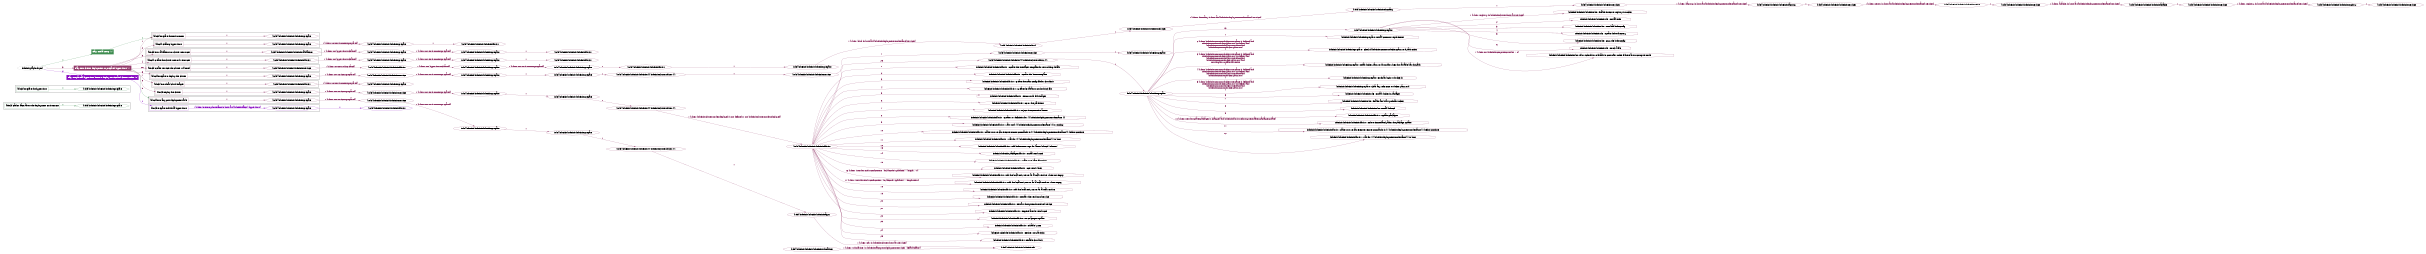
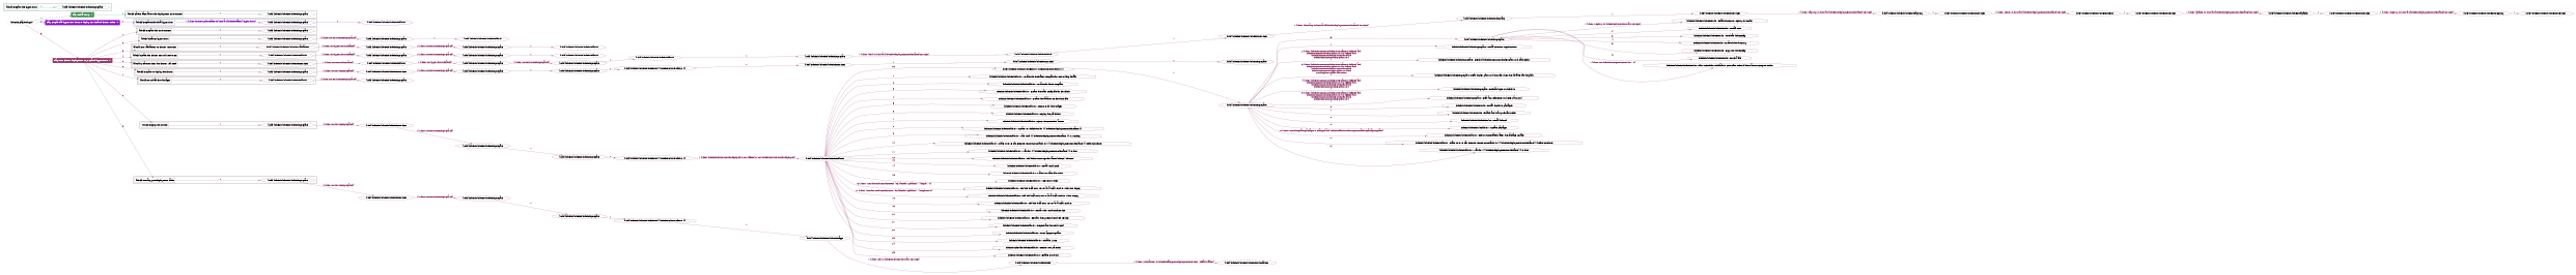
  digraph {
    concentrate=true
    ordering=in
    rankdir=LR
    node [color="#93396a"]
    edge [color="#93396a" fontcolor="#93396a"]
    n1 [color="#3f8d50" label="[role] kubeinit.kubeinit.kubeinit_prepare"]
    n2 [color="#3f8d50" label="[block] Gather facts about the deployment environment" shape=box]
    n3 [color="#3f8d50" label="[role] kubeinit.kubeinit.kubeinit_prepare"]
    n4 [color="#3f8d50" label="[block] Prepare the hypervisors" shape=box]
    n5 [color="#3f8d50" fontcolor="#ffffff" label="Play: Initial setup (1)" shape=box style=filled]
    n6 [color="#890ac2" label="[role] kubeinit.kubeinit.kubeinit_libvirt"]
    n7 [color="#890ac2" label="[role] kubeinit.kubeinit.kubeinit_prepare"]
    n8 [label="[role] kubeinit.kubeinit.kubeinit_prepare"]
    n9 [label="[role] kubeinit.kubeinit.kubeinit_libvirt"]
    n10 [label="[role] kubeinit.kubeinit.kubeinit_prepare"]
    n11 [label="[role] kubeinit.kubeinit.kubeinit_prepare"]
    n12 [label="[role] kubeinit.kubeinit.kubeinit_libvirt"]
    n13 [label="[role] kubeinit.kubeinit.kubeinit_prepare"]
    n14 [label="[role] kubeinit.kubeinit.kubeinit_prepare"]
    n15 [label="[role] kubeinit.kubeinit.kubeinit_libvirt"]
    n16 [label="[role] kubeinit.kubeinit.kubeinit_prepare"]
    n17 [label="[role] kubeinit.kubeinit.kubeinit_prepare"]
    n18 [label="[role] kubeinit.kubeinit.kubeinit_bind"]
    n19 [label="[role] kubeinit.kubeinit.kubeinit_prepare"]
    n20 [label="[role] kubeinit.kubeinit.kubeinit_libvirt"]
    n21 [label="[role] kubeinit.kubeinit.kubeinit_prepare"]
    n22 [label="[role] kubeinit.kubeinit.kubeinit_prepare"]
    n23 [label="[role] kubeinit.kubeinit.kubeinit_prepare"]
    n24 [label="[role] kubeinit.kubeinit.kubeinit_{{ kubeinit_cluster_distro }}"]
    n25 [label="[role] kubeinit.kubeinit.kubeinit_prepare"]
    n26 [label="[role] kubeinit.kubeinit.kubeinit_prepare"]
    n27 [label="[role] kubeinit.kubeinit.kubeinit_services"]
    n28 [label="[role] kubeinit.kubeinit.kubeinit_prepare"]
    n29 [label="[role] kubeinit.kubeinit.kubeinit_prepare"]
    n30 [label="[role] kubeinit.kubeinit.kubeinit_prepare"]
    n31 [label="kubeinit.kubeinit.kubeinit_rke : Enable insecure registry in Docker" shape=octagon]
    n32 [label="kubeinit.kubeinit.kubeinit_rke : Install RKE" shape=octagon]
    n33 [label="kubeinit.kubeinit.kubeinit_rke : Autoload kubeconfig" shape=octagon]
    n34 [label="kubeinit.kubeinit.kubeinit_rke : Create kube directory" shape=octagon]
    n35 [label="kubeinit.kubeinit.kubeinit_rke : Copy the kubeconfig" shape=octagon]
    n36 [label="kubeinit.kubeinit.kubeinit_rke : Touch a file" shape=octagon]
    n37 [label="kubeinit.kubeinit.kubeinit_rke : Allow schedule workloads in controller nodes if there are no compute nodes" shape=octagon]
    n38 [label="[role] kubeinit.kubeinit.kubeinit_prepare"]
    n39 [label="kubeinit.kubeinit.kubeinit_prepare : Install common requirements" shape=octagon]
    n40 [label="kubeinit.kubeinit.kubeinit_prepare : Check if kubeinit_common_docker_password path exists" shape=octagon]
    n41 [label="kubeinit.kubeinit.kubeinit_prepare : Read docker password from file when the variable has the path" shape=octagon]
    n42 [label="kubeinit.kubeinit.kubeinit_prepare : Podman login to docker.io" shape=octagon]
    n43 [label="kubeinit.kubeinit.kubeinit_prepare : Clear any reference to docker password" shape=octagon]
    n44 [label="kubeinit.kubeinit.kubeinit_rke : Install docker.io packages" shape=octagon]
    n45 [label="kubeinit.kubeinit.kubeinit_rke : Enable and start podman.socket" shape=octagon]
    n46 [label="kubeinit.kubeinit.kubeinit_rke : Install kubectl" shape=octagon]
-   n47 [label="kubeinit.kubeinit.kubeinit_libvirt : Update packages" shape=octagon]
+   n47 [label="kubeinit.kubeinit.rke_libvirt : Update packages" shape=octagon]
    n48 [label="kubeinit.kubeinit.kubeinit_libvirt : Reboot immediately after the package update" shape=octagon]
    n49 [label="kubeinit.kubeinit.kubeinit_libvirt : make sure we can execute remote commands in {{ kubeinit_deployment_node_name }} before continue" shape=octagon]
    n50 [label="kubeinit.kubeinit.kubeinit_libvirt : Wait for {{ kubeinit_deployment_node_name }} to boot" shape=octagon]
    n51 [label="[role] kubeinit.kubeinit.kubeinit_{{ kubeinit_cluster_distro }}"]
    n52 [label="[role] kubeinit.kubeinit.kubeinit_prepare"]
    n53 [label="[role] kubeinit.kubeinit.kubeinit_prepare"]
    n54 [label="[role] kubeinit.kubeinit.kubeinit_services"]
    n55 [label="[role] kubeinit.kubeinit.kubeinit_prepare"]
    n56 [label="[role] kubeinit.kubeinit.kubeinit_{{ kubeinit_cluster_distro }}"]
    n57 [label="[role] kubeinit.kubeinit.kubeinit_prepare"]
    n58 [label="[role] kubeinit.kubeinit.kubeinit_prepare"]
    n59 [label="[role] kubeinit.kubeinit.kubeinit_services"]
    n60 [label="[role] kubeinit.kubeinit.kubeinit_prepare"]
    n61 [label="[role] kubeinit.kubeinit.kubeinit_services"]
    n62 [label="[role] kubeinit.kubeinit.kubeinit_nexus"]
    n63 [label="[role] kubeinit.kubeinit.kubeinit_libvirt"]
    n64 [label="[role] kubeinit.kubeinit.kubeinit_libvirt"]
    n65 [label="[role] kubeinit.kubeinit.kubeinit_libvirt"]
    n66 [label="[role] kubeinit.kubeinit.kubeinit_{{ kubeinit_cluster_distro }}"]
    n67 [label="[role] kubeinit.kubeinit.kubeinit_libvirt"]
    n68 [label="kubeinit.kubeinit.kubeinit_libvirt : Create the interfaces template for networking details" shape=octagon]
    n69 [label="kubeinit.kubeinit.kubeinit_libvirt : Create the hosts template" shape=octagon]
    n70 [label="kubeinit.kubeinit.kubeinit_libvirt : Create the main config file for cloud-init" shape=octagon]
    n71 [label="kubeinit.kubeinit.kubeinit_libvirt : Create the datasource cloud-init file" shape=octagon]
    n72 [label="kubeinit.kubeinit.kubeinit_libvirt : Remove old disk images" shape=octagon]
-   n73 [label="kubeinit.kubeinit.kubeinit_libvirt : Grow the partitions" shape=octagon]
+   n73 [label="kubeinit.kubeinit.kubeinit_libvirt : Deploy the partitions" shape=octagon]
    n74 [label="kubeinit.kubeinit.kubeinit_libvirt : Inject virt-customize assets" shape=octagon]
    n75 [label="kubeinit.kubeinit.kubeinit_libvirt : Create VM definition for {{ kubeinit_deployment_node_name }}" shape=octagon]
    n76 [label="kubeinit.kubeinit.kubeinit_libvirt : Wait until {{ kubeinit_deployment_node_name }} is running" shape=octagon]
    n77 [label="kubeinit.kubeinit.kubeinit_libvirt : make sure we can execute remote commands in {{ kubeinit_deployment_node_name }} before continue" shape=octagon]
    n78 [label="kubeinit.kubeinit.kubeinit_libvirt : Wait for {{ kubeinit_deployment_node_name }} to boot" shape=octagon]
    n79 [label="kubeinit.kubeinit.kubeinit_libvirt : Add kubernetes repo for latest kubectl (Ubuntu)" shape=octagon]
-   n80 [label="kubeinit.kubeinit.packages_libvirt : Install resolvconf" shape=octagon]
+   n80 [label="kubeinit.kubeinit.kubeinit_libvirt : Install resolvconf" shape=octagon]
    n81 [label="kubeinit.kubeinit.kubeinit_libvirt : Make sure base file exists" shape=octagon]
    n82 [label="kubeinit.kubeinit.kubeinit_libvirt : Get resolv lines" shape=octagon]
    n83 [label="kubeinit.kubeinit.kubeinit_libvirt : Add the local DNS server as a local resolver when not empty" shape=octagon]
    n84 [label="kubeinit.kubeinit.kubeinit_libvirt : Add the local DNS server as a local resolver when empty" shape=octagon]
    n85 [label="kubeinit.kubeinit.kubeinit_libvirt : Add the local DNS server as a local resolver" shape=octagon]
    n86 [label="kubeinit.kubeinit.kubeinit_libvirt : Restart the resolvconf service" shape=octagon]
    n87 [label="kubeinit.kubeinit.kubeinit_libvirt : Restart the systemd-resolved service" shape=octagon]
    n88 [label="kubeinit.kubeinit.kubeinit_libvirt : Regenerate the resolv.conf" shape=octagon]
    n89 [label="kubeinit.kubeinit.kubeinit_libvirt : Force apt-get update" shape=octagon]
    n90 [label="kubeinit.kubeinit.kubeinit_libvirt : Disable SWAP" shape=octagon]
    n91 [label="kubeinit.schedule.kubeinit_libvirt : Resize root partition" shape=octagon]
    n92 [label="kubeinit.kubeinit.kubeinit_libvirt : Enable cloud init" shape=octagon]
    n93 [label="[role] kubeinit.kubeinit.kubeinit_services"]
    n94 [label="[role] kubeinit.kubeinit.kubeinit_services"]
    n95 [label="[role] kubeinit.kubeinit.kubeinit_apps"]
    n96 [label="[role] kubeinit.kubeinit.kubeinit_services"]
    n97 [label="[role] kubeinit.kubeinit.kubeinit_services"]
    n98 [label="[role] kubeinit.kubeinit.kubeinit_registry"]
    n99 [label="[role] kubeinit.kubeinit.kubeinit_services"]
    n100 [label="[role] kubeinit.kubeinit.kubeinit_apache"]
    n101 [label="[role] kubeinit.kubeinit.kubeinit_services"]
    n102 [label="[role] kubeinit.kubeinit.kubeinit_haproxy"]
    n103 [label="[role] kubeinit.kubeinit.kubeinit_services"]
    n104 [label="[role] kubeinit.kubeinit.kubeinit_dnsmasq"]
    n105 [label="[role] kubeinit.kubeinit.kubeinit_services"]
    n106 [color="#890ac2" label="[block] Prepare individual hypervisors" shape=box]
    n107 [color="#890ac2" fontcolor="#ffffff" label="Play: Prepare all hypervisor hosts to deploy service and cluster nodes (0)" shape=box style=filled]
    n108 [label="[block] Prepare the environment" shape=box]
    n109 [label="[block] Cleanup hypervisors" shape=box]
    n110 [label="[role] kubeinit.kubeinit.kubeinit_validations"]
    n111 [label="[block] Run validations on cluster resources" shape=box]
    n112 [label="[block] Create the cluster network resources" shape=box]
    n113 [label="[block] Create services the cluster will need" shape=box]
    n114 [label="[block] Prepare to deploy the cluster" shape=box]
    n115 [label="[block] Download cloud images" shape=box]
    n116 [label="[block] Deploy the cluster" shape=box]
    n117 [label="[block] Run any post-deployment tasks" shape=box]
    n118 [fontcolor="#ffffff" label="Play: Run cluster deployment on prepared hypervisors (1)" shape=box style=filled]
    n119 [label="[role] kubeinit.kubeinit.kubeinit_nfs"]
    n120 [label="[role] kubeinit.kubeinit.kubeinit_submariner"]
    "kubeinit/playbook.yml" [style=dotted color=""]
    subgraph sub_1 {
      n5
      subgraph cluster_2 {
        n1
        n2
      }
      subgraph cluster_3 {
        n3
        n4
      }
    }
    subgraph sub_4 {
      n1
      n3
      n6
      n7
      n8
      n9
      n10
      n11
      n12
      n13
      n14
      n15
      n16
      n17
      n18
      n19
      n20
      n21
      n22
      n23
      n24
      n25
      n26
      n27
      n28
      n29
      n30
      n31
      n32
      n33
      n34
      n35
      n36
      n37
      n38
      n39
      n40
      n41
      n42
      n43
      n44
      n45
      n46
      n47
      n48
      n49
      n50
      n51
      n52
      n53
      n54
      n55
      n56
      n57
      n58
      n59
      n60
    }
    subgraph sub_5 {
      n61
      n62
    }
    subgraph sub_6 {
      n6
      n9
      n12
      n15
      n17
      n19
      n20
      n22
      n29
      n63
      n64
      n65
      n66
      n67
      n68
      n69
      n70
      n71
      n72
      n73
      n74
      n75
      n76
      n77
      n78
      n79
      n80
      n81
      n82
      n83
      n84
      n85
      n86
      n87
      n88
      n89
      n90
      n91
      n92
    }
    subgraph sub_7 {
      n18
      n93
    }
    subgraph sub_8 {
      n24
      n38
      n51
      n56
      n66
      n67
      n94
      n95
    }
    subgraph sub_9 {
      n23
      n26
      n27
      n53
      n54
      n58
      n59
      n61
      n62
      n64
      n93
      n94
      n96
      n97
      n98
      n99
      n100
      n101
      n102
      n103
      n104
      n105
    }
    subgraph sub_10 {
      n107
      subgraph cluster_11 {
        n7
        n106
      }
    }
    subgraph sub_12 {
      n118
      subgraph cluster_13 {
        n8
        n108
      }
      subgraph cluster_14 {
        n11
        n109
      }
      subgraph cluster_15 {
        n110
        n111
      }
      subgraph cluster_16 {
        n63
        n112
      }
      subgraph cluster_17 {
        n96
        n113
      }
      subgraph cluster_18 {
        n28
        n114
      }
      subgraph cluster_19 {
        n65
        n115
      }
      subgraph cluster_20 {
        n55
        n116
      }
      subgraph cluster_21 {
        n60
        n117
      }
    }
    subgraph sub_22 {
      n14
      n110
    }
    subgraph sub_23 {
      n97
      n98
    }
    subgraph sub_24 {
      n99
      n100
    }
    subgraph sub_25 {
      n101
      n102
    }
    subgraph sub_26 {
      n103
      n104
    }
    subgraph sub_27 {
      n95
      n119
    }
    subgraph sub_28 {
      n120
    }
    subgraph sub_29 {
      n119
      n120
    }
    n2 -> n1 [color="#3f8d50" fontcolor="#3f8d50" label="1 "]
    n4 -> n3 [color="#3f8d50" fontcolor="#3f8d50" label="1 "]
-   n5 -> n108 [color="#3f8d50" fontcolor="#3f8d50" label=1]
+   n5 -> n2 [color="#3f8d50" fontcolor="#3f8d50" label=1]
    n7 -> n6 [color="#890ac2" fontcolor="#890ac2" label="1 "]
    n10 -> n9 [label="1 "]
    n11 -> n10 [label="1 [when: not environment_prepared]"]
    n13 -> n12 [label="1 "]
    n14 -> n13 [label="1 [when: not environment_prepared]"]
    n16 -> n15 [label="1 "]
    n17 -> n16 [label="1 [when: not environment_prepared]"]
    n18 -> n93 [label="1 "]
    n19 -> n18 [label="1 [when: 'bind' in hostvars[kubeinit_deployment_node_name].services]"]
    n20 -> n19 [label="1 "]
    n21 -> n20 [label="1 "]
    n22 -> n21 [label="1 [when: not environment_prepared]"]
    n24 -> n94 [label="1 "]
    n25 -> n24 [label="1 "]
    n26 -> n25 [label="1 "]
    n27 -> n26 [label="1 [when: not environment_prepared]"]
    n28 -> n27 [label="1 [when: not services_prepared]"]
    n30 -> n31 [label="1 [when: 'registry' in kubeinit_cluster_hostvars.services]"]
    n30 -> n32 [label="2 "]
    n30 -> n33 [label="3 "]
    n30 -> n34 [label="4 "]
    n30 -> n35 [label="5 "]
    n30 -> n36 [label="6 "]
    n30 -> n37 [label="7 [when: not kubeinit_compute_count|int > 0]"]
    n38 -> n30 [label="13 "]
    n38 -> n39 [label="1 "]
    n38 -> n40 [label="2 [when: kubeinit_common_docker_username is defined and\nkubeinit_common_docker_password is defined and\nkubeinit_common_docker_username and\nkubeinit_common_docker_password\n]"]
    n38 -> n41 [label="3 [when: kubeinit_common_docker_username is defined and\nkubeinit_common_docker_password is defined and\nkubeinit_common_docker_username and\nkubeinit_common_docker_password and\n_result_passwordfile.stat.exists\n]"]
    n38 -> n42 [label="4 [when: kubeinit_common_docker_username is defined and\nkubeinit_common_docker_password is defined and\nkubeinit_common_docker_username and\nkubeinit_common_docker_password\n]"]
    n38 -> n43 [label="5 [when: kubeinit_common_docker_username is defined and\nkubeinit_common_docker_password is defined and\nkubeinit_common_docker_username and\nkubeinit_common_docker_password\n]"]
    n38 -> n44 [label="6 "]
    n38 -> n45 [label="7 "]
    n38 -> n46 [label="8 "]
    n38 -> n47 [label="9 "]
    n38 -> n48 [label="10 [when: _result_update_packages is changed and kubeinit_libvirt_reboot_guests_after_package_update]"]
    n38 -> n49 [label="11 "]
    n38 -> n50 [label="12 "]
    n51 -> n67 [label="1 [when: kubeinit_cluster_nodes_deployed is not defined or not kubeinit_cluster_nodes_deployed]"]
    n52 -> n51 [label="1 "]
    n53 -> n52 [label="1 "]
    n54 -> n53 [label="1 [when: not environment_prepared]"]
    n55 -> n54 [label="1 [when: not services_prepared]"]
    n56 -> n95 [label="1 "]
    n57 -> n56 [label="1 "]
    n58 -> n57 [label="1 "]
    n59 -> n58 [label="1 [when: not environment_prepared]"]
    n60 -> n59 [label="1 [when: not services_prepared]"]
    n61 -> n100 [label="1 [when: 'apache' in hostvars[kubeinit_deployment_node_name].services]"]
    n62 -> n61 [label="1 "]
    n63 -> n17 [label="1 [when: not hypervisors_cleaned]"]
    n64 -> n22 [label="1 [when: not hypervisors_cleaned]"]
    n65 -> n29 [label="1 [when: not environment_prepared]"]
    n66 -> n38 [label="1 "]
    n67 -> n66 [label="26 "]
    n67 -> n68 [label="1 "]
    n67 -> n69 [label="2 "]
    n67 -> n70 [label="3 "]
    n67 -> n71 [label="4 "]
    n67 -> n72 [label="5 "]
    n67 -> n73 [label="6 "]
    n67 -> n74 [label="7 "]
    n67 -> n75 [label="8 "]
    n67 -> n76 [label="9 "]
    n67 -> n77 [label="10 "]
    n67 -> n78 [label="11 "]
    n67 -> n79 [label="12 "]
    n67 -> n80 [label="13 "]
    n67 -> n81 [label="14 "]
    n67 -> n82 [label="15 "]
    n67 -> n83 [label="16 [when: (_result_resolv_conf.content | b64decode).splitlines() | length > 0]"]
    n67 -> n84 [label="17 [when: (_result_resolv_conf.content | b64decode).splitlines() | length == 0]"]
    n67 -> n85 [label="18 "]
    n67 -> n86 [label="19 "]
    n67 -> n87 [label="20 "]
    n67 -> n88 [label="21 "]
    n67 -> n89 [label="22 "]
    n67 -> n90 [label="23 "]
    n67 -> n91 [label="24 "]
    n67 -> n92 [label="25 "]
    n93 -> n104 [label="1 [when: 'dnsmasq' in hostvars[kubeinit_deployment_node_name].services]"]
    n94 -> n105 [label="1 "]
    n95 -> n119 [label="1 [when: 'nfs' in kubeinit_cluster_hostvars.services]"]
    n96 -> n64 [label="1 [when: not network_created]"]
    n98 -> n97 [label="1 "]
    n99 -> n98 [label="1 [when: 'registry' in hostvars[kubeinit_deployment_node_name].services]"]
    n100 -> n99 [label="1 "]
    n101 -> n62 [label="1 [when: 'nexus' in hostvars[kubeinit_deployment_node_name].services]"]
    n102 -> n101 [label="1 "]
    n103 -> n102 [label="1 [when: 'haproxy' in hostvars[kubeinit_deployment_node_name].services]"]
    n104 -> n103 [label="1 "]
    n105 -> n23 [label="1 "]
    n106 -> n7 [color="#890ac2" fontcolor="#890ac2" label="1 [when: inventory_hostname in hostvars['kubeinit-facts'].hypervisors]"]
    n107 -> n106 [color="#890ac2" fontcolor="#890ac2" label=1]
    n108 -> n8 [label="1 "]
    n109 -> n11 [label="1 "]
    n110 -> n14 [label="1 [when: not hypervisors_cleaned]"]
    n111 -> n110 [label="1 "]
    n112 -> n63 [label="1 "]
    n113 -> n96 [label="1 "]
    n114 -> n28 [label="1 "]
    n115 -> n65 [label="1 "]
    n116 -> n55 [label="1 "]
    n117 -> n60 [label="1 "]
    n118 -> n108 [label=1]
    n118 -> n109 [label=2]
    n118 -> n111 [label=3]
    n118 -> n112 [label=4]
-   n118 -> n113 [label="26 "]
+   n118 -> n113 [label=5]
    n118 -> n114 [label=6]
    n118 -> n115 [label=7]
    n118 -> n116 [label=8]
    n118 -> n117 [color="#3f8d50" label=9]
-   n120 -> n119 [label="1 [when: 'submariner' in kubeinit_fact_post_deployment_services | default(False)]"]
+   n119 -> n120 [label="1 [when: 'submariner' in kubeinit_fact_post_deployment_services | default(False)]"]
    "kubeinit/playbook.yml" -> n5 [color="#3f8d50" fontcolor="#3f8d50" label="1 "]
    "kubeinit/playbook.yml" -> n107 [color="#890ac2" fontcolor="#890ac2" label="2 "]
    "kubeinit/playbook.yml" -> n118 [label="3 "]
  }
